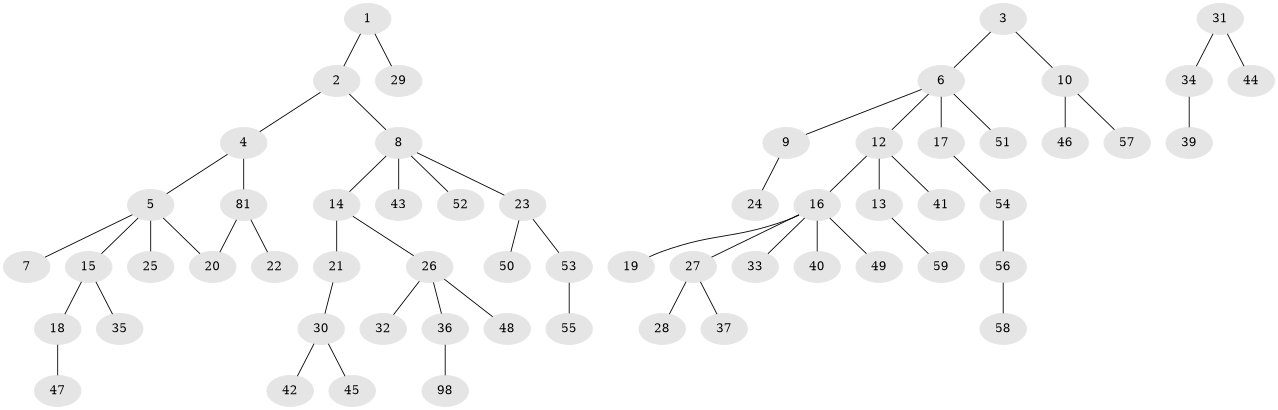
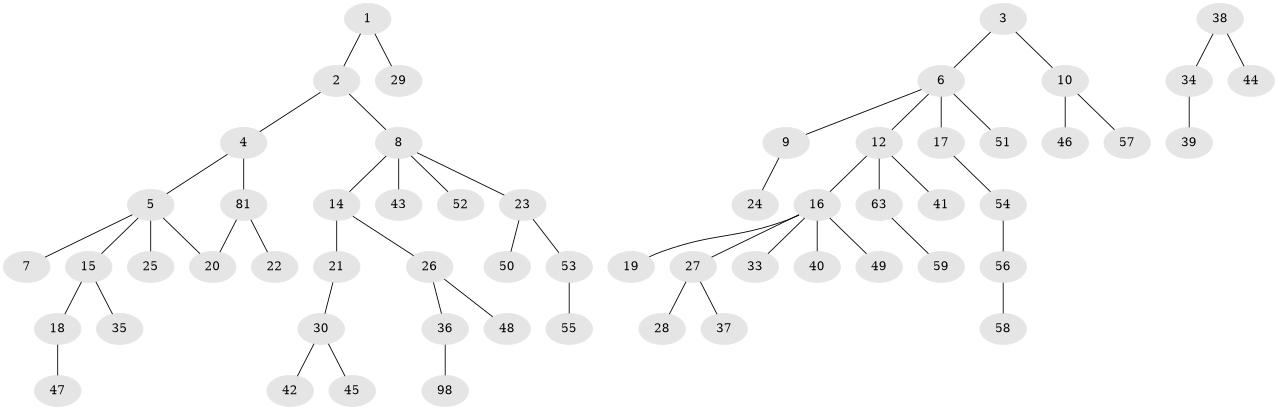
  graph {
    node [color=gray90 style=filled]
    1
    2
    29
    4
    8
    3
    6
    10
    5
    n10 [label=81]
    14
    43
    52
    23
    9
    12
    17
    51
    46
    57
    7
    15
    25
    20
    22
    18
    35
-   31
+   31 [label=38]
    34
    44
    24
    16
-   13
+   13 [label=63]
    41
    54
    21
    26
    19
    27
    33
    40
    49
    59
    30
    50
    53
-   32
    36
    48
    47
    28
    37
    56
    42
    45
    55
    n57 [label=98]
    39
    58
    1 -- 2
    1 -- 29
    2 -- 4
    2 -- 8
    4 -- 5
    4 -- n10
    8 -- 14
    8 -- 43
    8 -- 52
    8 -- 23
    3 -- 6
    3 -- 10
    6 -- 9
    6 -- 12
    6 -- 17
    6 -- 51
    10 -- 46
    10 -- 57
    5 -- 7
    5 -- 15
    5 -- 25
    5 -- 20
    n10 -- 20
    n10 -- 22
    14 -- 21
    14 -- 26
    23 -- 50
    23 -- 53
    9 -- 24
    12 -- 16
    12 -- 13
    12 -- 41
    17 -- 54
    15 -- 18
    15 -- 35
    18 -- 47
    31 -- 34
    31 -- 44
    34 -- 39
    16 -- 19
    16 -- 27
    16 -- 33
    16 -- 40
    16 -- 49
    13 -- 59
    54 -- 56
    21 -- 30
-   26 -- 32
    26 -- 36
    26 -- 48
    27 -- 28
    27 -- 37
    30 -- 42
    30 -- 45
    53 -- 55
    36 -- n57
    56 -- 58
  }
